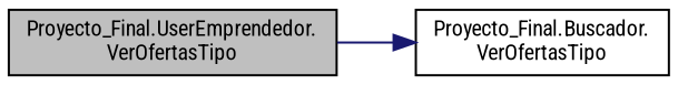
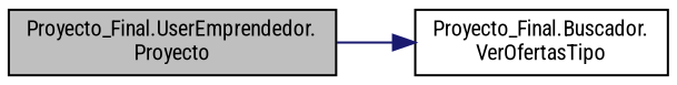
  digraph {
    rankdir=LR
    fontname="Roboto Condensed"
    node [color=black fontname="Roboto Condensed" fontsize=10 shape=record style=filled]
-   n1 [fillcolor=grey75 fontcolor=black height=0.2 label="Proyecto_Final.UserEmprendedor.\lVerOfertasTipo" width=0.4]
+   n1 [fillcolor=grey75 fontcolor=black height=0.2 label="Proyecto_Final.UserEmprendedor.\lProyecto" width=0.4]
    n2 [fillcolor=white height=0.2 label="Proyecto_Final.Buscador.\lVerOfertasTipo" width=0.4]
    n1 -> n2 [color=midnightblue fontname="Roboto Condensed" fontsize=10 labelfontname=Helvetica labelfontsize=10 style=solid]
  }
